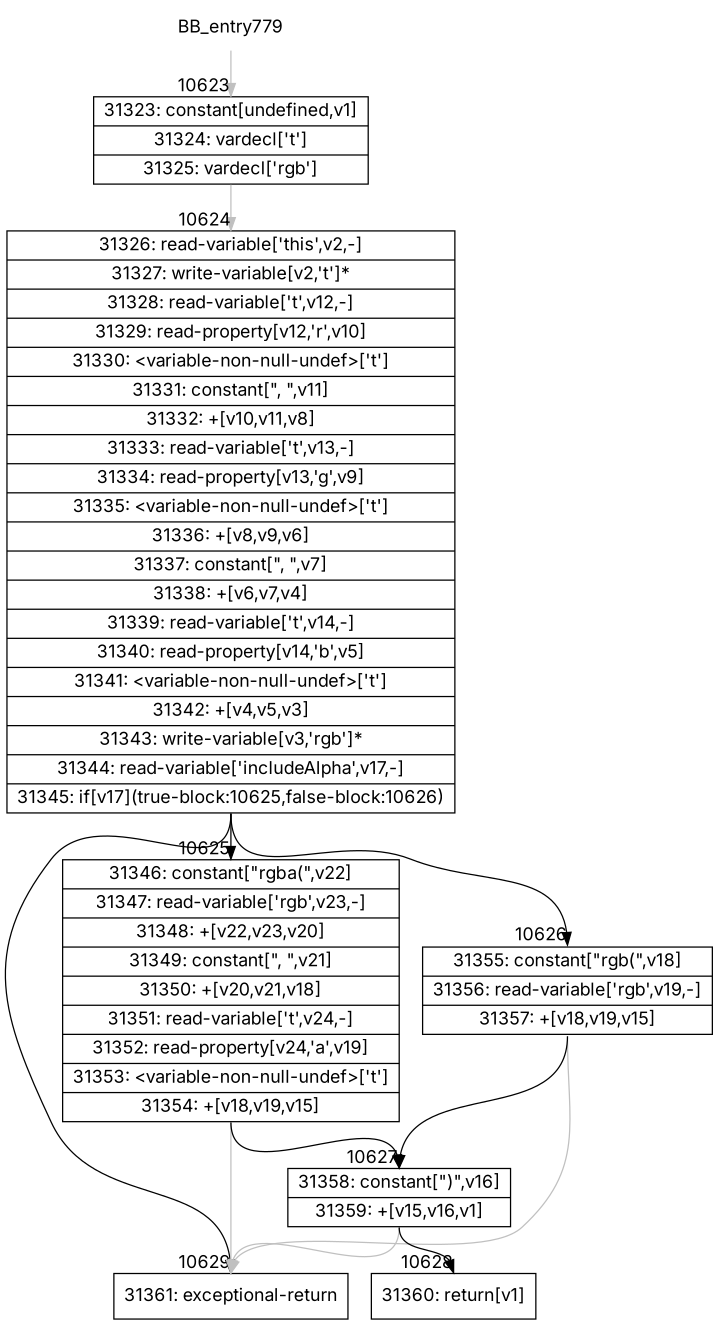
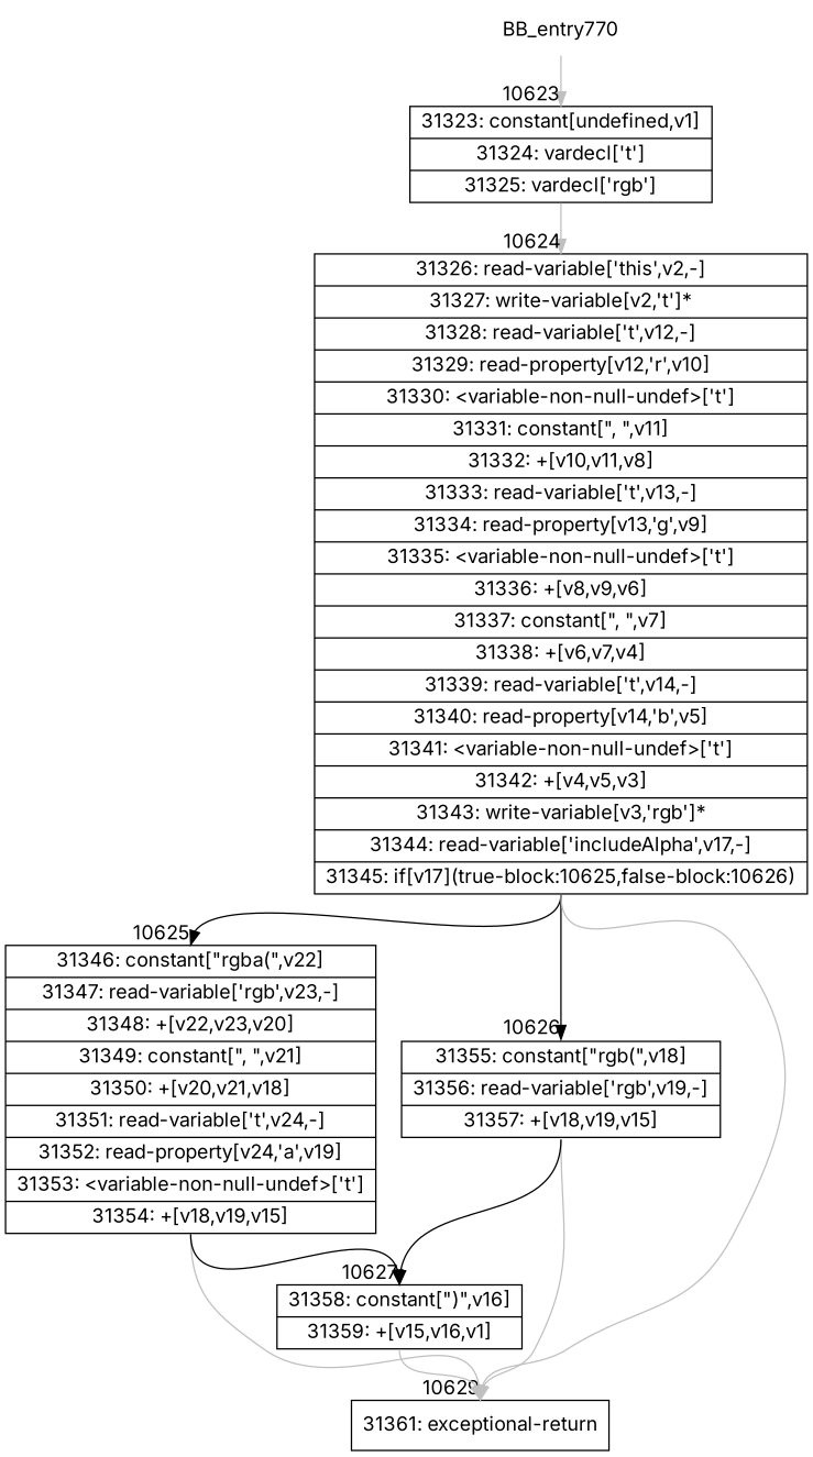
  digraph {
    fontname=Inter
    rankdir=TD
    node [fontname=Inter shape=record]
    edge [color=gray fontname=Inter headport=n tailport=s]
-   BB_entry779 [shape=none]
+   BB_entry779 [shape=none label=BB_entry770]
    n2 [label="{31323: constant[undefined,v1]|31324: vardecl['t']|31325: vardecl['rgb']}"]
    n3 [label="{31326: read-variable['this',v2,-]|31327: write-variable[v2,'t']*|31328: read-variable['t',v12,-]|31329: read-property[v12,'r',v10]|31330: \<variable-non-null-undef\>['t']|31331: constant[\", \",v11]|31332: +[v10,v11,v8]|31333: read-variable['t',v13,-]|31334: read-property[v13,'g',v9]|31335: \<variable-non-null-undef\>['t']|31336: +[v8,v9,v6]|31337: constant[\", \",v7]|31338: +[v6,v7,v4]|31339: read-variable['t',v14,-]|31340: read-property[v14,'b',v5]|31341: \<variable-non-null-undef\>['t']|31342: +[v4,v5,v3]|31343: write-variable[v3,'rgb']*|31344: read-variable['includeAlpha',v17,-]|31345: if[v17](true-block:10625,false-block:10626)}"]
    n4 [label="{31346: constant[\"rgba(\",v22]|31347: read-variable['rgb',v23,-]|31348: +[v22,v23,v20]|31349: constant[\", \",v21]|31350: +[v20,v21,v18]|31351: read-variable['t',v24,-]|31352: read-property[v24,'a',v19]|31353: \<variable-non-null-undef\>['t']|31354: +[v18,v19,v15]}"]
    n5 [label="{31355: constant[\"rgb(\",v18]|31356: read-variable['rgb',v19,-]|31357: +[v18,v19,v15]}"]
    n6 [label="{31361: exceptional-return}"]
    n7 [label="{31358: constant[\")\",v16]|31359: +[v15,v16,v1]}"]
-   n8 [label="{31360: return[v1]}"]
    BB_entry779 -> n2 [headlabel="    10623"]
    n2 -> n3 [headlabel="      10624"]
    n3 -> n4 [headlabel="      10625" color=""]
    n3 -> n5 [headlabel="      10626" color=""]
-   n3 -> n6 [color=black headlabel="      10629"]
+   n3 -> n6 [headlabel="      10629"]
    n4 -> n6
    n4 -> n7 [headlabel="      10627" color=""]
    n5 -> n6
    n5 -> n7 [color=""]
    n7 -> n6
-   n7 -> n8 [headlabel="      10628" color=""]
  }
